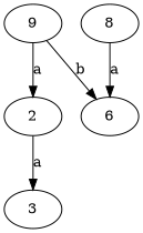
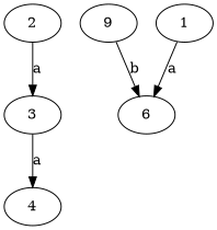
  strict digraph {
    2
    3
+   4
    n4 [label=9]
    6
-   1 [label=8]
+   1
    2 -> 3 [label=a]
-   n4 -> 2 [label=a]
+   3 -> 4 [label=a]
    n4 -> 6 [label=b]
    1 -> 6 [label=a]
  }
